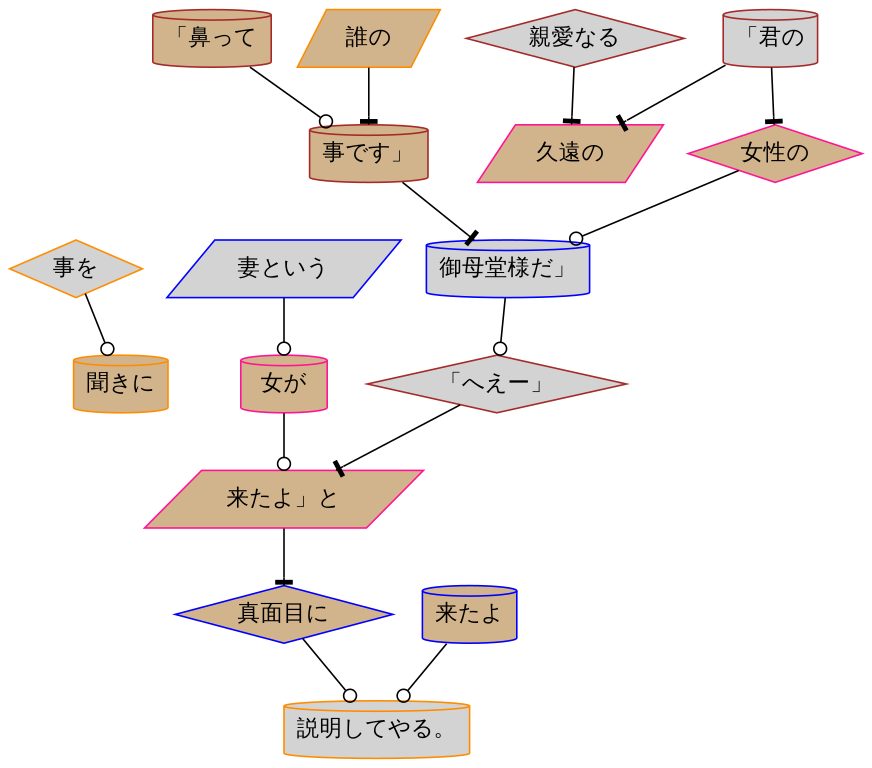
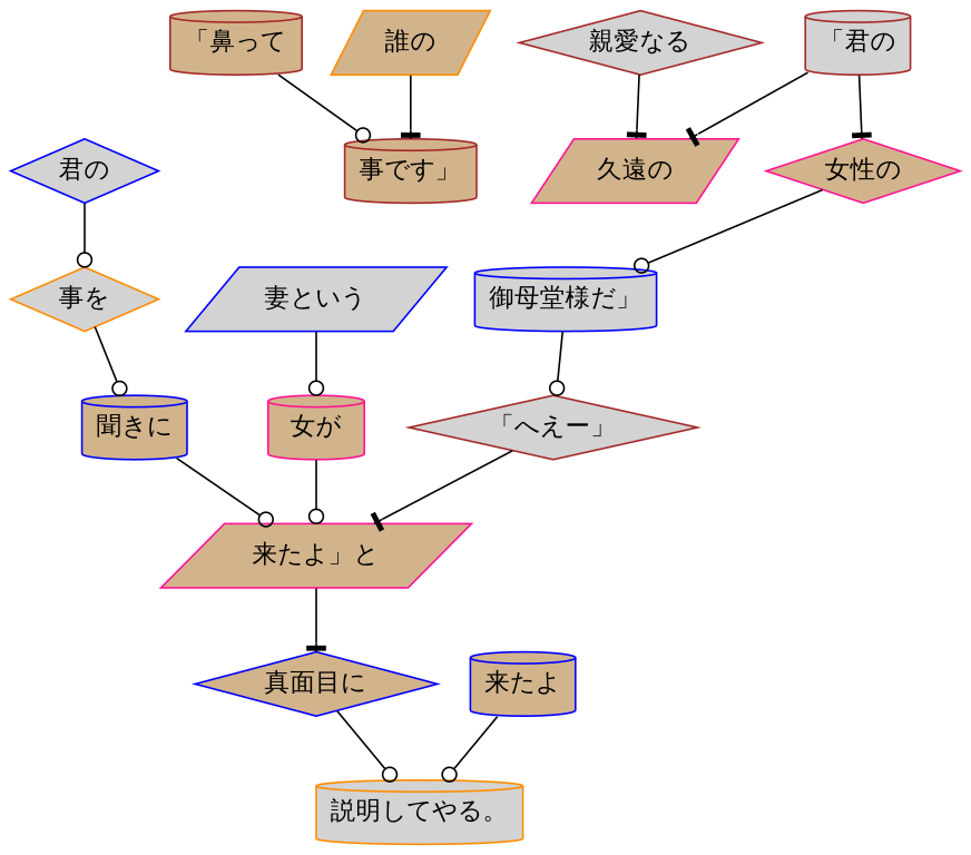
  digraph {
    node [color=brown fillcolor=tan shape=cylinder style=filled]
    edge [arrowhead=odot]
    n1 [label="「鼻って"]
    n2 [label="事です」"]
    n3 [color=blue fillcolor=lightgrey label="御母堂様だ」"]
    n4 [color=darkorange label="誰の" shape=parallelogram]
    n5 [fillcolor=lightgrey label="「へえー」" shape=diamond]
    n6 [fillcolor=lightgrey label="「君の"]
    n7 [color=deeppink label="久遠の" shape=parallelogram]
    n8 [color=deeppink label="女性の" shape=diamond]
    n9 [fillcolor=lightgrey label="親愛なる" shape=diamond]
    n10 [color=deeppink label="来たよ」と" shape=parallelogram]
    n11 [color=blue label="真面目に" shape=diamond]
    n12 [color=blue fillcolor=lightgrey label="妻という" shape=parallelogram]
    n13 [color=deeppink label="女が"]
+   n14 [color=blue fillcolor=lightgrey label="君の" shape=diamond]
    n15 [color=darkorange fillcolor=lightgrey label="事を" shape=diamond]
-   n16 [color=darkorange label="聞きに"]
+   n16 [color=blue label="聞きに"]
    n17 [color=darkorange fillcolor=lightgrey label="説明してやる。"]
    n18 [color=blue label="来たよ"]
    n1 -> n2
-   n2 -> n3 [arrowhead=tee]
    n3 -> n5
    n4 -> n2 [arrowhead=tee]
    n5 -> n10 [arrowhead=tee]
    n6 -> n7 [arrowhead=tee]
    n6 -> n8 [arrowhead=tee]
    n8 -> n3
    n9 -> n7 [arrowhead=tee]
    n10 -> n11 [arrowhead=tee]
    n11 -> n17
    n12 -> n13
    n13 -> n10
+   n14 -> n15
    n15 -> n16
+   n16 -> n10
    n18 -> n17
  }
